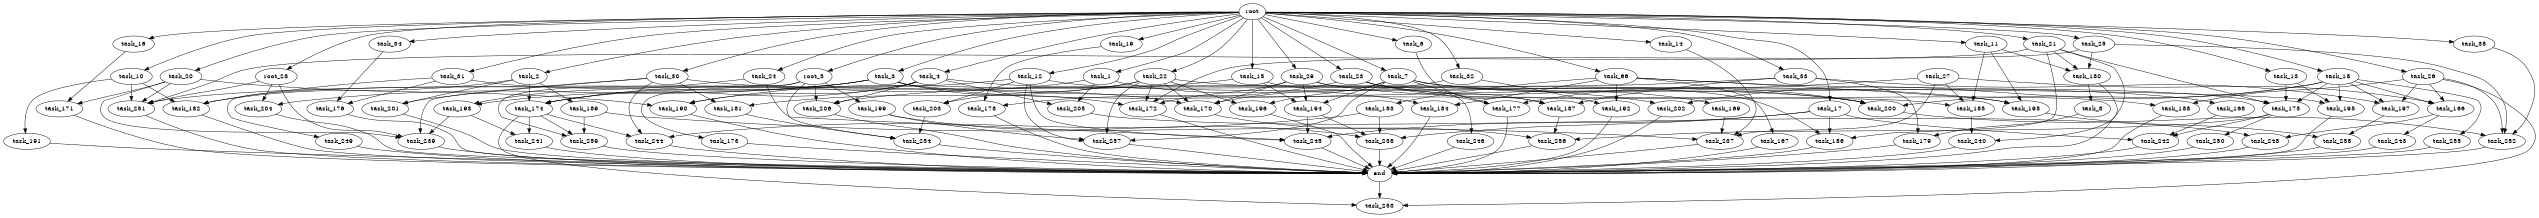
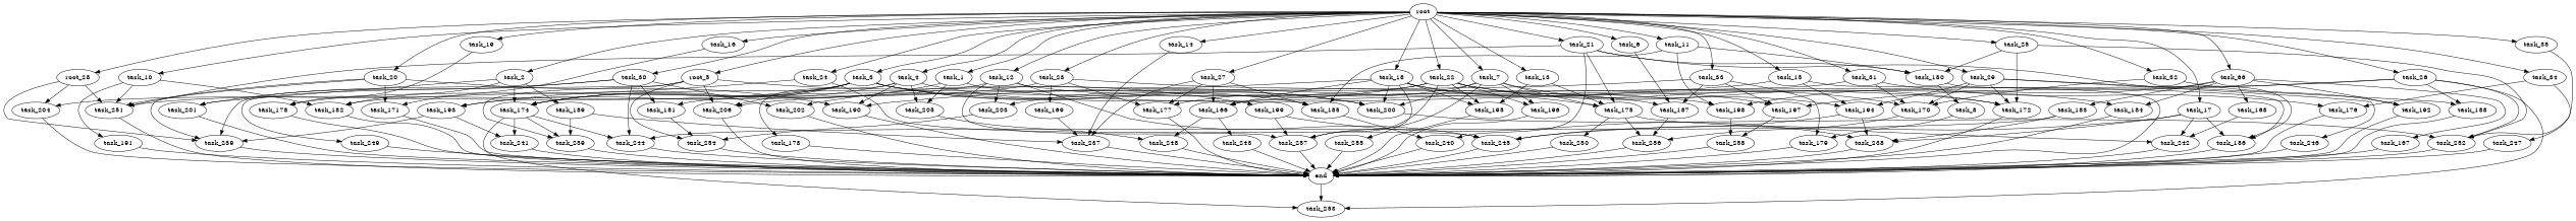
  digraph {
    root
    task_11
    task_2
    task_21
    task_23
    task_35
    task_1
    task_33
    task_14
    task_3
    n11 [label=root_28]
    task_22
    n13 [label=root_5]
    task_27
    task_20
    task_30
    task_24
    task_31
    task_12
    task_32
    task_29
    task_10
    task_34
    task_4
    task_13
    n26 [label=task_66]
    task_16
    task_15
    task_18
    task_26
    task_25
    task_19
    task_17
    task_6
    task_7
    task_185
    task_198
    task_180
    task_182
    task_201
    task_189
    task_174
    task_240
    task_186
    task_251
    task_175
    task_178
    task_187
    task_169
    task_177
    task_252
    task_205
    task_184
    task_206
    task_179
    task_197
    task_237
    task_193
    task_204
    task_172
    task_200
    task_239
    task_196
    task_203
    task_257
    task_195
    task_170
    task_181
    task_254
    task_249
    task_259
    task_199
    task_166
    task_171
    task_190
    task_244
    task_202
    task_8
    task_245
    task_176
    task_192
    task_194
    task_246
    task_188
    task_191
+   task_247
    task_173
    task_167
    task_183
    task_168
    task_255
    task_253
    task_242
    task_238
    task_258
    end
    task_256
    task_241
    task_250
    task_248
    task_243
    root -> task_11
    root -> task_2
    root -> task_21
    root -> task_23
    root -> task_35
    root -> task_1
    root -> task_33
    root -> task_14
    root -> task_3
    root -> n11
    root -> task_22
    root -> n13
+   root -> task_27
    root -> task_20
    root -> task_30
    root -> task_24
    root -> task_31
    root -> task_12
    root -> task_32
    root -> task_29
    root -> task_10
    root -> task_34
    root -> task_4
    root -> task_13
    root -> n26
    root -> task_16
    root -> task_15
    root -> task_18
    root -> task_26
    root -> task_25
    root -> task_19
    root -> task_17
    root -> task_6
    root -> task_7
    task_11 -> task_185
    task_11 -> task_198
    task_11 -> task_180
    task_2 -> task_182
    task_2 -> task_201
    task_2 -> task_189
    task_2 -> task_174
    task_21 -> task_180
    task_21 -> task_240
    task_21 -> task_186
    task_21 -> task_251
    task_21 -> task_175
    task_23 -> task_178
    task_23 -> task_187
    task_23 -> task_169
    task_23 -> task_177
    task_35 -> task_252
    task_1 -> task_174
    task_1 -> task_205
    task_1 -> task_184
    task_33 -> task_187
    task_33 -> task_206
    task_33 -> task_179
    task_33 -> task_197
    task_14 -> task_237
    task_3 -> task_185
    task_3 -> task_174
-   task_4 -> task_206
+   task_3 -> task_206
    task_3 -> task_193
    task_3 -> task_204
    task_3 -> task_172
    task_3 -> task_200
    n11 -> task_251
    n11 -> task_204
    n11 -> task_239
    task_22 -> task_172
    task_22 -> task_196
    task_22 -> task_203
    task_22 -> task_257
    task_22 -> task_195
    task_22 -> task_170
    task_22 -> task_181
    n13 -> task_206
    n13 -> task_254
    n13 -> task_249
    n13 -> task_259
    n13 -> task_199
    task_27 -> task_185
    task_27 -> task_177
    task_27 -> task_237
    task_27 -> task_166
    task_20 -> task_251
    task_20 -> task_239
    task_20 -> task_171
    task_20 -> task_190
    task_30 -> task_201
    task_30 -> task_239
    task_30 -> task_181
    task_30 -> task_244
    task_30 -> task_202
    task_24 -> task_193
    task_24 -> task_245
    task_31 -> task_182
    task_31 -> task_170
    task_31 -> task_176
    task_12 -> task_198
    task_12 -> task_251
    task_12 -> task_203
    task_12 -> task_257
    task_12 -> task_245
    task_32 -> task_170
    task_32 -> task_192
    task_29 -> task_172
    task_29 -> task_170
    task_29 -> task_194
    task_29 -> task_246
    task_29 -> task_188
    task_10 -> task_182
    task_10 -> task_251
    task_10 -> task_191
    task_34 -> task_176
+   task_34 -> task_247
    task_4 -> task_174
    task_4 -> task_205
    task_4 -> task_200
    task_4 -> task_190
    task_4 -> task_173
    task_13 -> task_175
    task_13 -> task_195
    n26 -> task_198
    n26 -> task_184
    n26 -> task_192
    n26 -> task_167
    n26 -> task_183
    n26 -> task_168
    task_16 -> task_171
    task_15 -> task_186
    task_15 -> task_190
    task_15 -> task_194
    task_18 -> task_175
    task_18 -> task_197
    task_18 -> task_200
    task_18 -> task_195
    task_18 -> task_166
    task_18 -> task_202
    task_18 -> task_255
    task_26 -> task_252
    task_26 -> task_197
    task_26 -> task_166
    task_26 -> task_188
    task_26 -> task_253
    task_25 -> task_180
    task_25 -> task_252
    task_25 -> task_172
    task_19 -> task_178
    task_17 -> task_186
    task_17 -> task_245
    task_17 -> task_242
    task_17 -> task_238
    task_6 -> task_187
    task_7 -> task_175
    task_7 -> task_177
    task_7 -> task_200
    task_7 -> task_196
    task_7 -> task_257
    task_7 -> task_194
    task_185 -> task_240
    task_198 -> task_258
    task_180 -> task_8
    task_180 -> end
    task_182 -> end
    task_201 -> end
    task_189 -> task_237
    task_189 -> task_259
    task_174 -> task_259
    task_174 -> task_244
    task_174 -> task_253
    task_174 -> task_241
    task_240 -> end
    task_186 -> end
    task_251 -> end
    task_175 -> task_242
    task_175 -> task_256
    task_175 -> task_250
    task_178 -> end
    task_187 -> task_256
    task_169 -> task_237
    task_177 -> end
    task_252 -> end
    task_205 -> task_248
    task_184 -> end
    task_206 -> end
    task_179 -> end
    task_197 -> task_258
    task_237 -> end
    task_193 -> task_239
    task_193 -> task_241
    task_204 -> end
    task_172 -> end
    task_200 -> task_252
    task_239 -> end
    task_196 -> end
    task_203 -> task_254
    task_257 -> end
    task_195 -> end
    task_170 -> task_256
    task_181 -> task_254
    task_254 -> end
    task_249 -> end
    task_259 -> end
    task_199 -> task_257
    task_199 -> task_238
    task_166 -> task_248
    task_166 -> task_243
    task_171 -> end
    task_190 -> end
    task_244 -> end
    task_202 -> end
    task_8 -> task_179
    task_245 -> end
    task_176 -> end
    task_192 -> end
    task_194 -> task_245
    task_194 -> task_238
    task_246 -> end
    task_188 -> end
    task_191 -> end
+   task_247 -> end
    task_173 -> end
    task_167 -> end
    task_183 -> task_244
    task_183 -> task_238
    task_168 -> task_242
    task_255 -> end
    task_242 -> end
    task_238 -> end
    task_258 -> end
    end -> task_253
    task_256 -> end
    task_241 -> end
    task_250 -> end
    task_248 -> end
    task_243 -> end
  }
